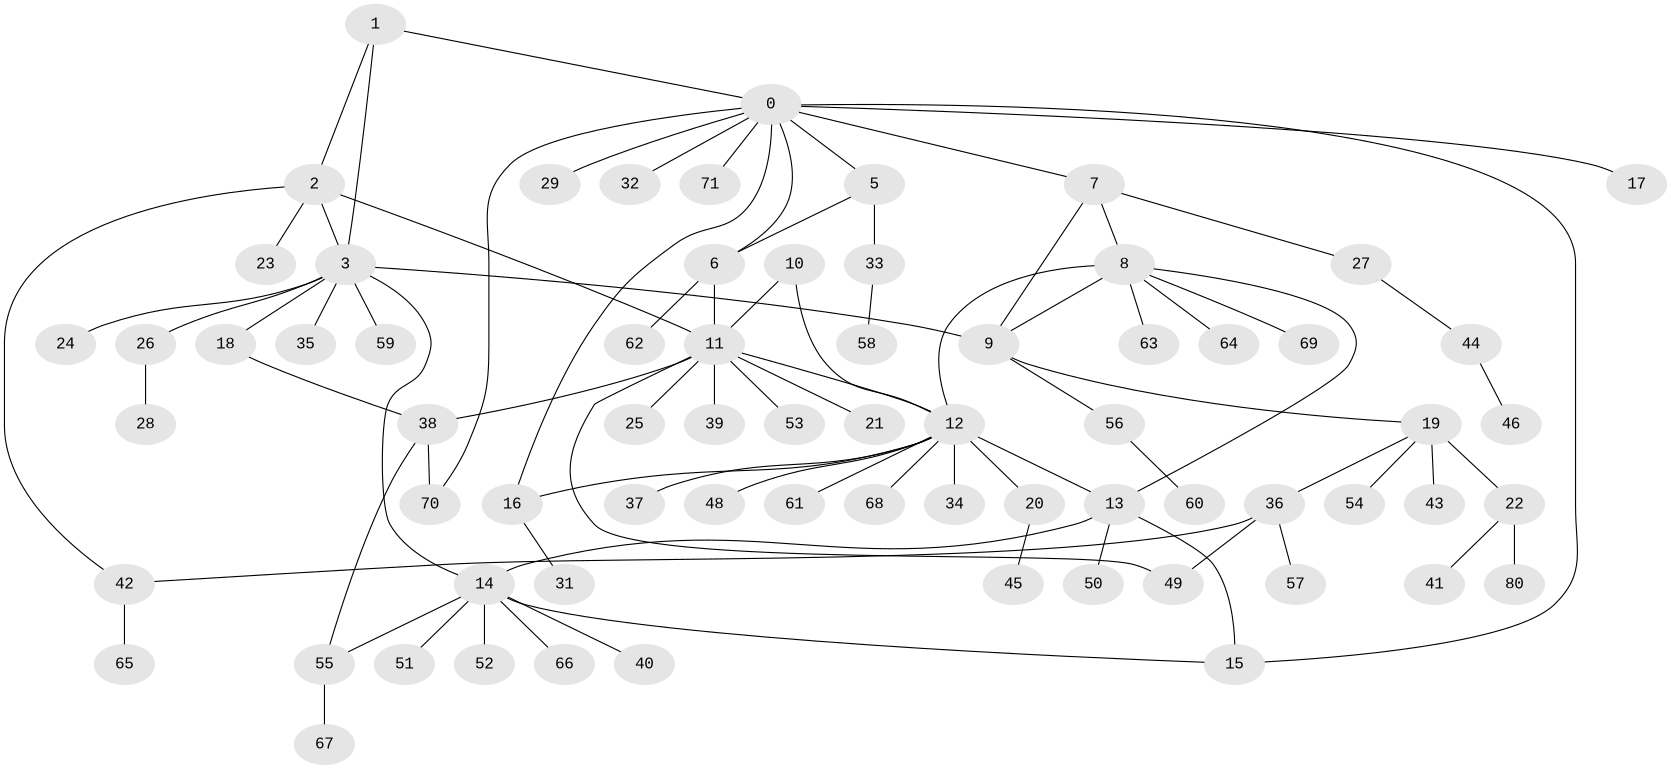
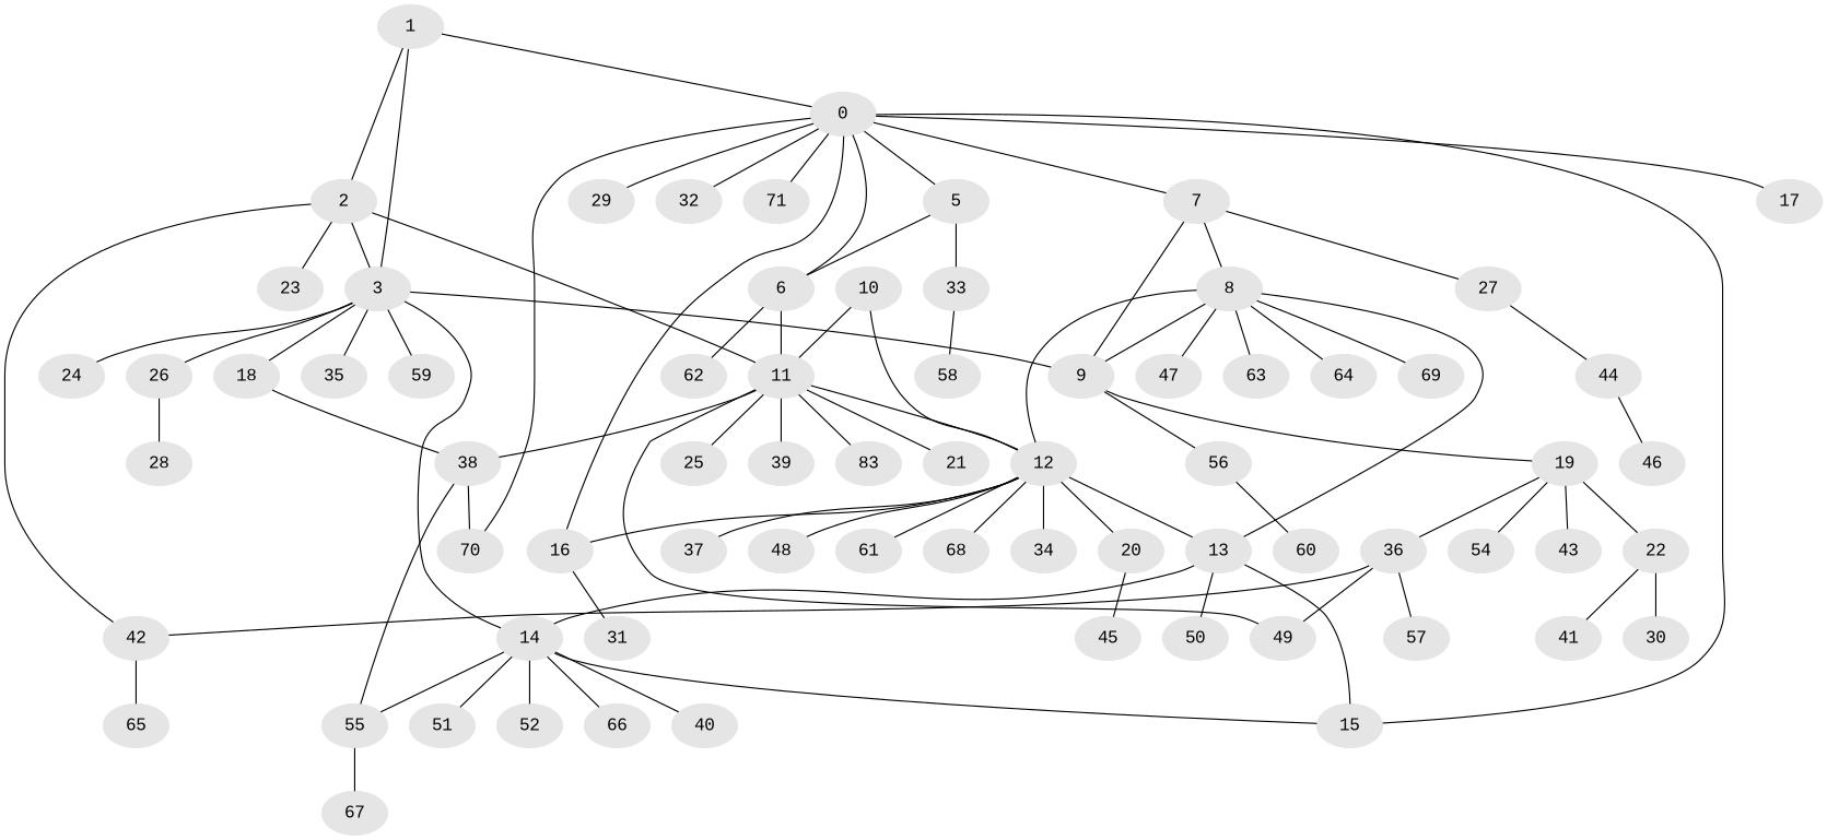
  graph {
    fontname="Liberation Mono"
    node [color=gray90 fontname="Liberation Mono" style=filled]
    edge [fontname="Liberation Mono"]
    1
    2
    3
    n4 [label=0]
    11
    23
    42
    9
    14
    18
    24
    26
    35
    59
    5
    6
    7
    15
    16
    17
    29
    32
    70
    71
    12
    21
    25
    38
    39
    49
-   53
+   53 [label=83]
    65
    19
    56
    40
    51
    52
    55
    66
    28
    33
    62
    8
    27
    31
    58
    13
+   47
    63
    64
    69
    44
    20
    34
    37
    48
    61
    68
    50
    22
    36
    43
    54
    60
    10
    45
    67
-   30 [label=80]
+   30
    41
    57
    46
    1 -- 2
    1 -- 3
    1 -- n4
    2 -- 3
    2 -- 11
    2 -- 23
    2 -- 42
    3 -- 9
    3 -- 14
    3 -- 18
    3 -- 24
    3 -- 26
    3 -- 35
    3 -- 59
    n4 -- 5
    n4 -- 6
    n4 -- 7
    n4 -- 15
    n4 -- 16
    n4 -- 17
    n4 -- 29
    n4 -- 32
    n4 -- 70
    n4 -- 71
    11 -- 12
    11 -- 21
    11 -- 25
    11 -- 38
    11 -- 39
    11 -- 49
    11 -- 53
    42 -- 65
    9 -- 19
    9 -- 56
    14 -- 15
    14 -- 40
    14 -- 51
    14 -- 52
    14 -- 55
    14 -- 66
    18 -- 38
    26 -- 28
    5 -- 6
    5 -- 33
    6 -- 11
    6 -- 62
    7 -- 9
    7 -- 8
    7 -- 27
    16 -- 31
    12 -- 16
    12 -- 13
    12 -- 20
    12 -- 34
    12 -- 37
    12 -- 48
    12 -- 61
    12 -- 68
    38 -- 70
    38 -- 55
    19 -- 22
    19 -- 36
    19 -- 43
    19 -- 54
    56 -- 60
    55 -- 67
    33 -- 58
    8 -- 9
    8 -- 12
    8 -- 13
+   8 -- 47
    8 -- 63
    8 -- 64
    8 -- 69
    27 -- 44
    13 -- 14
    13 -- 15
    13 -- 50
    44 -- 46
    20 -- 45
    22 -- 30
    22 -- 41
    36 -- 42
    36 -- 49
    36 -- 57
    10 -- 11
    10 -- 12
  }
